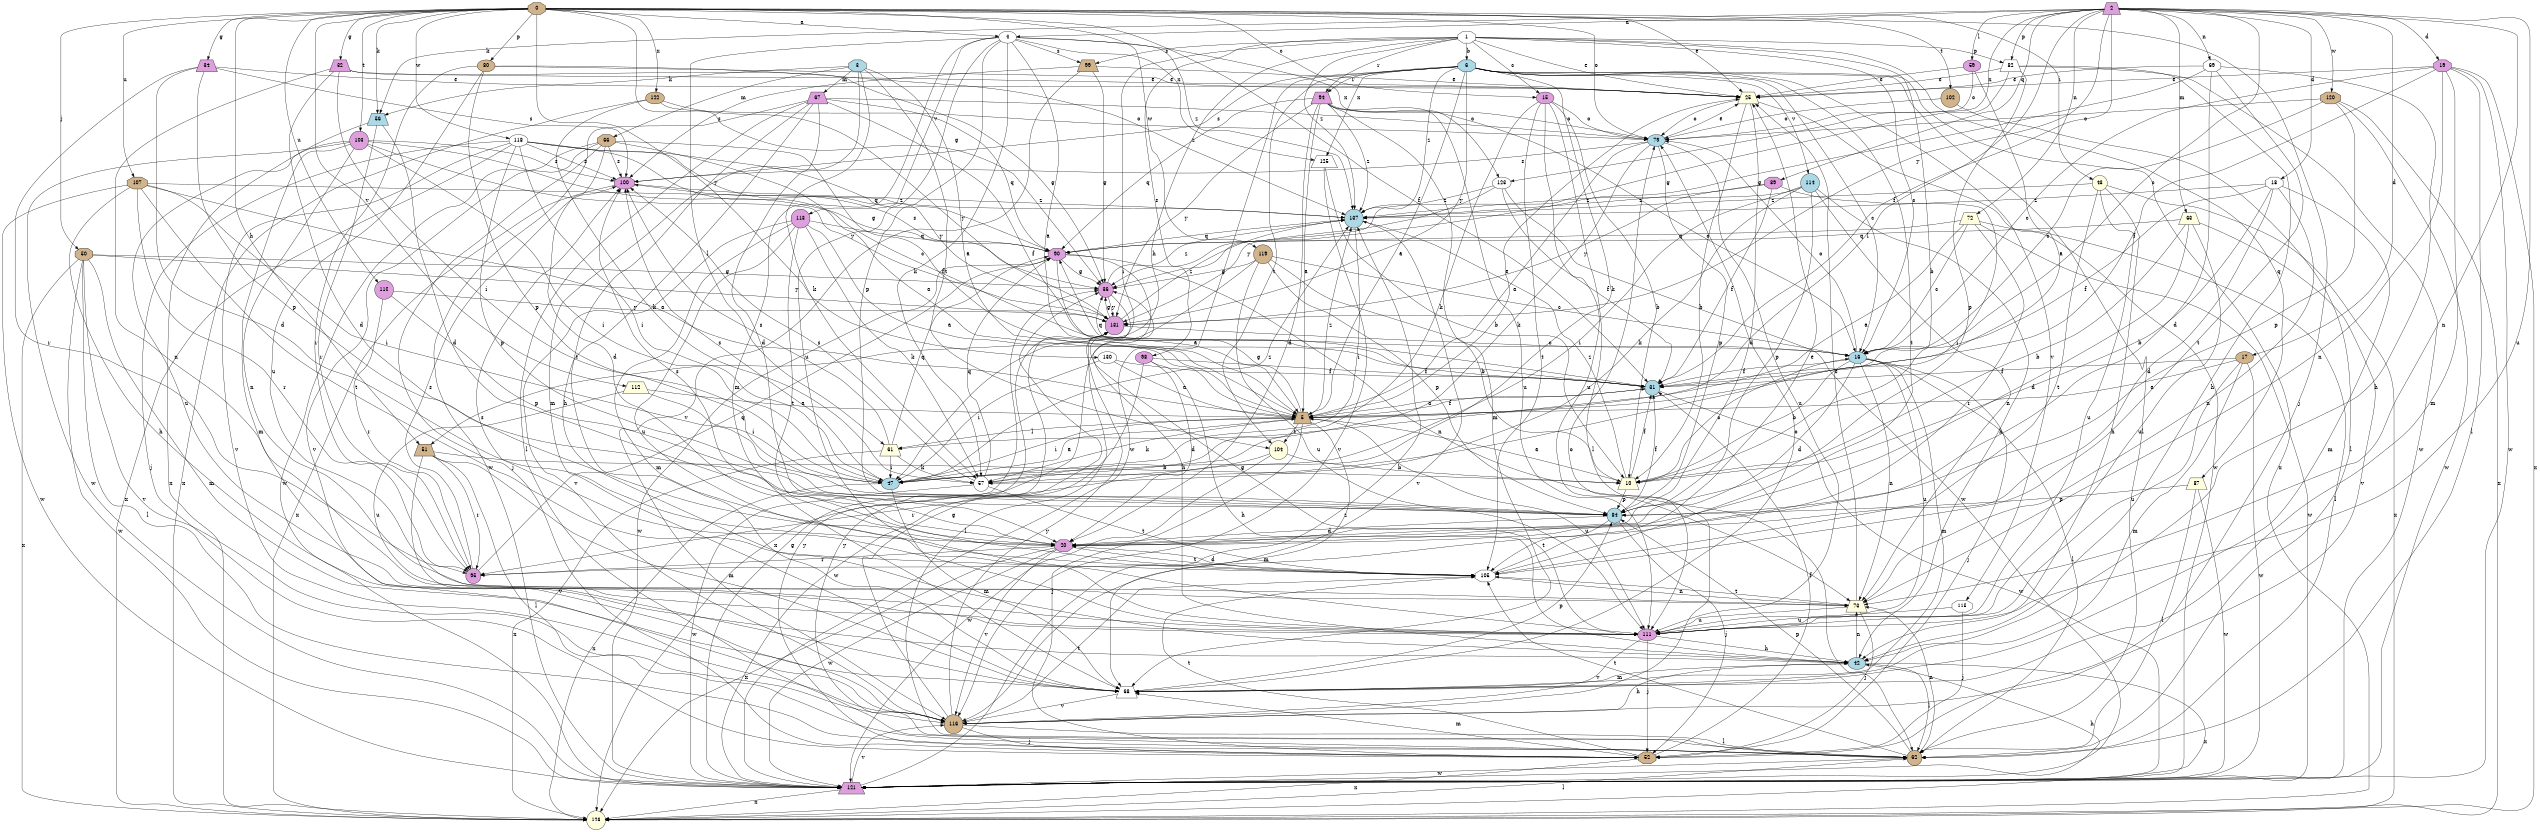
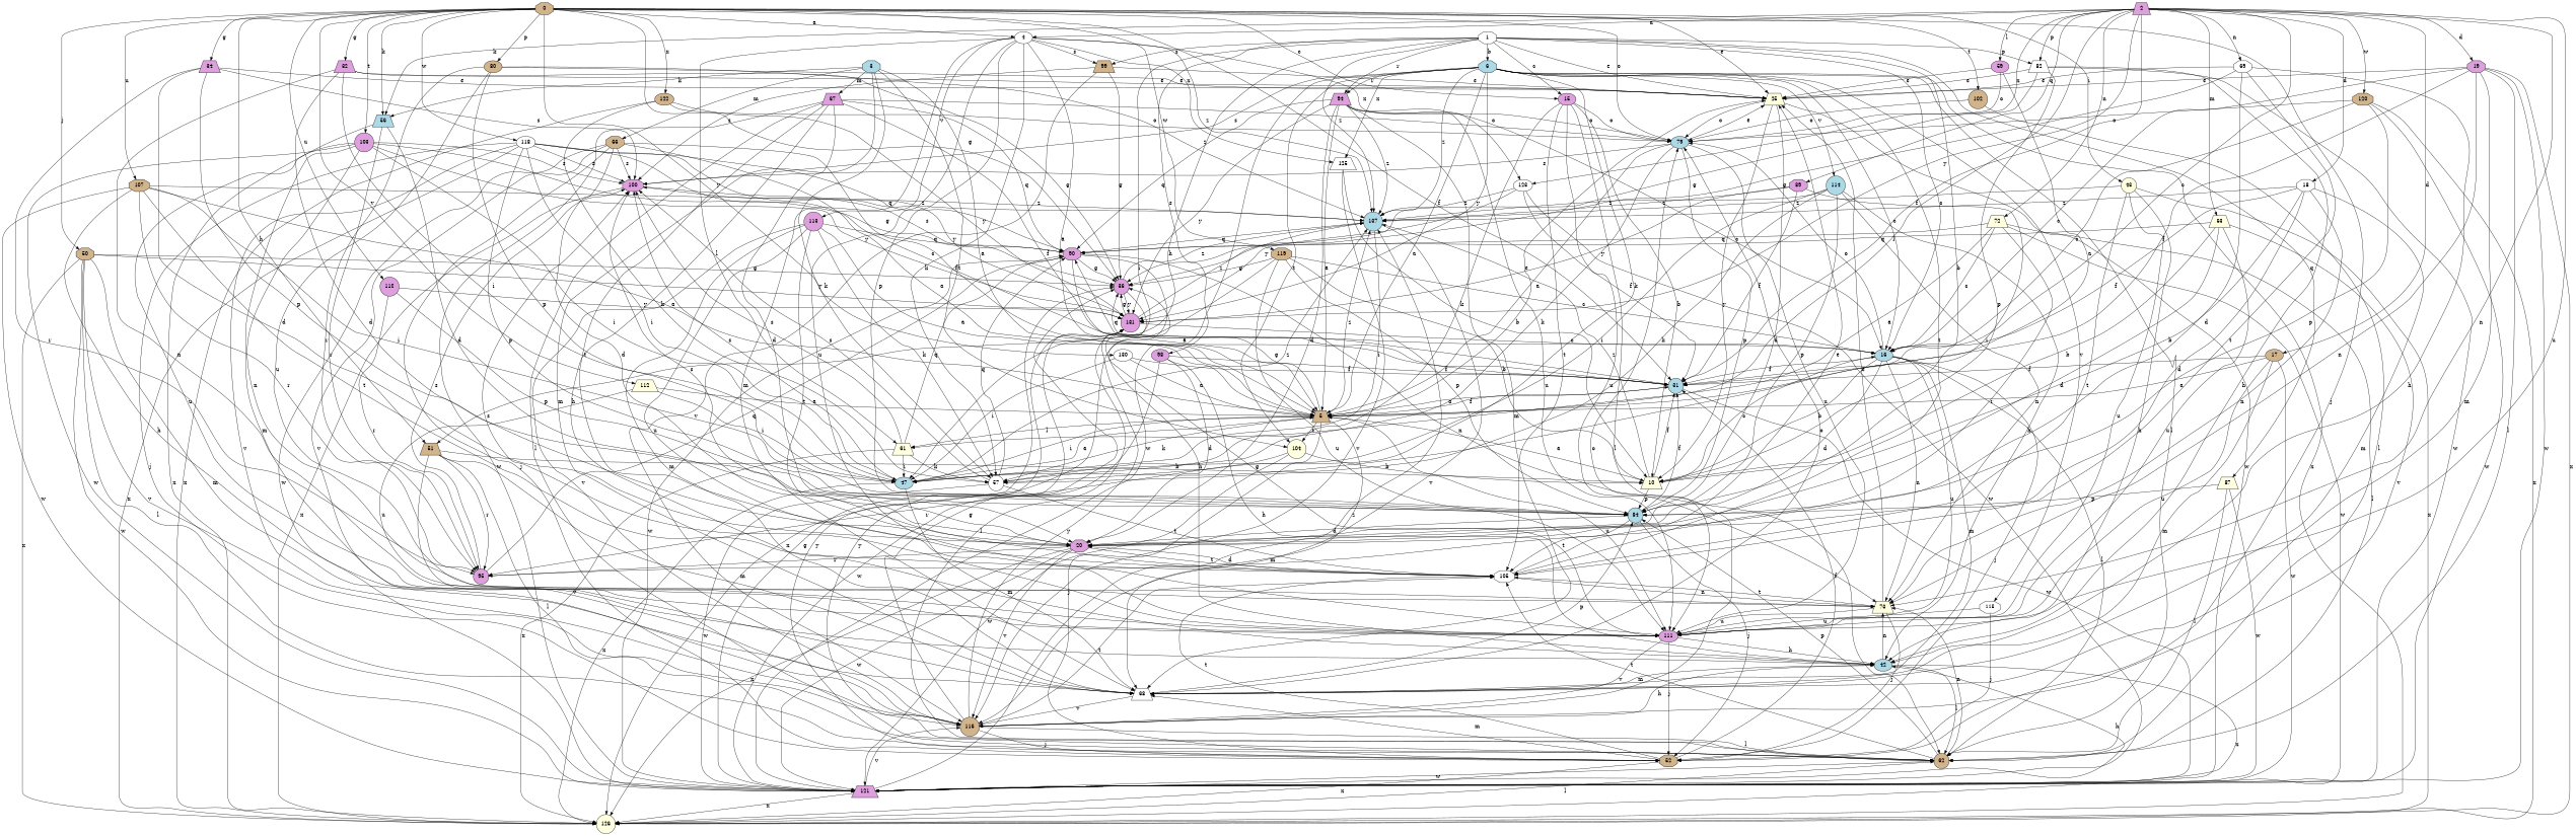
  strict digraph {
    node [fillcolor=plum shape=trapezium style=filled]
    0 [fillcolor=tan shape=octagon]
    4 [fillcolor=white shape=ellipse]
    15 [shape=ellipse]
    25 [fillcolor=lightyellow]
    31 [fillcolor=lightblue shape=circle]
    32
    34
    36 [shape=circle]
    n9 [fillcolor=tan label=51]
    43 [fillcolor=lightyellow shape=circle]
    50 [fillcolor=tan shape=octagon]
    52 [fillcolor=tan shape=octagon]
    56 [fillcolor=lightblue]
    79 [fillcolor=lightblue shape=ellipse]
    80 [fillcolor=tan shape=ellipse]
    102 [fillcolor=tan shape=circle]
    103 [shape=circle]
    107 [fillcolor=tan shape=octagon]
    110 [shape=circle]
    112 [fillcolor=lightyellow]
    118 [fillcolor=white shape=ellipse]
-   119 [fillcolor=tan shape=circle]
+   119 [fillcolor=tan shape=octagon]
    122 [fillcolor=tan shape=ellipse]
    130 [fillcolor=white shape=ellipse]
    99 [fillcolor=tan]
    137 [fillcolor=lightblue shape=circle]
    61 [fillcolor=lightyellow]
    111 [shape=ellipse]
    123 [fillcolor=white shape=ellipse]
    5 [fillcolor=tan]
    57 [fillcolor=white shape=circle]
    68 [fillcolor=white]
    84 [fillcolor=lightblue shape=circle]
    113 [shape=circle]
    125 [fillcolor=white]
    10 [fillcolor=lightyellow]
    62 [fillcolor=tan shape=circle]
    105 [fillcolor=white shape=octagon]
    121
    20 [shape=octagon]
    90 [shape=octagon]
    47 [fillcolor=lightblue shape=ellipse]
    73 [fillcolor=lightyellow]
    100 [shape=octagon]
    95 [shape=circle]
    131 [shape=circle]
    116 [fillcolor=tan shape=circle]
    126 [fillcolor=lightyellow shape=circle]
    42 [fillcolor=lightblue shape=ellipse]
    16 [fillcolor=lightblue shape=ellipse]
    1 [fillcolor=white shape=octagon]
    6 [fillcolor=lightblue shape=octagon]
    82 [fillcolor=white]
    87 [fillcolor=lightyellow]
    94
    98 [shape=ellipse]
    104 [fillcolor=lightyellow shape=circle]
    114 [fillcolor=lightblue shape=circle]
    115 [fillcolor=white shape=octagon]
    2
    17 [fillcolor=tan shape=ellipse]
    18 [fillcolor=white shape=octagon]
    19 [shape=octagon]
    59 [shape=ellipse]
    63 [fillcolor=lightyellow]
    69 [fillcolor=white shape=octagon]
    72 [fillcolor=lightyellow]
    89 [shape=octagon]
    120 [fillcolor=tan shape=octagon]
    3 [fillcolor=lightblue shape=octagon]
    66 [fillcolor=tan shape=octagon]
    67
    0 -> 4 [label=a]
    0 -> 15 [label=c]
    0 -> 25 [label=e]
    0 -> 31 [label=f]
    0 -> 32 [label=g]
    0 -> 34 [label=g]
    0 -> 36 [label=g]
    0 -> n9 [label=h]
    0 -> 43 [label=i]
    0 -> 50 [label=j]
    0 -> 52 [label=j]
    0 -> 56 [label=k]
    0 -> 79 [label=o]
    0 -> 80 [label=p]
    0 -> 102 [label=t]
    0 -> 103 [label=t]
    0 -> 107 [label=u]
    0 -> 110 [label=u]
    0 -> 112 [label=v]
    0 -> 118 [label=w]
    0 -> 119 [label=w]
    0 -> 122 [label=x]
    0 -> 130 [label=y]
    4 -> 99 [label=s]
    4 -> 137 [label=z]
    4 -> 61 [label=l]
    4 -> 111 [label=u]
    4 -> 123 [label=x]
    4 -> 5 [label=a]
    4 -> 57 [label=k]
    4 -> 68 [label=m]
    4 -> 84 [label=p]
    4 -> 113 [label=v]
    4 -> 125 [label=x]
    15 -> 79 [label=o]
    15 -> 111 [label=u]
    15 -> 57 [label=k]
    15 -> 10 [label=b]
    15 -> 62 [label=l]
    15 -> 105 [label=t]
    25 -> 79 [label=o]
-   25 -> 10 [label=b]
+   25 -> 10 [label=y]
    25 -> 121 [label=w]
    25 -> 20 [label=d]
    31 -> 5 [label=a]
    31 -> 121 [label=w]
    31 -> 90 [label=q]
    32 -> 25 [label=e]
    32 -> 36 [label=g]
    32 -> 20 [label=d]
    32 -> 47 [label=i]
    32 -> 73 [label=n]
    34 -> 25 [label=e]
    34 -> 84 [label=p]
    34 -> 20 [label=d]
    34 -> 100 [label=s]
    34 -> 95 [label=r]
    36 -> 137 [label=z]
    36 -> 62 [label=l]
    36 -> 131 [label=y]
    n9 -> 68 [label=m]
    n9 -> 10 [label=b]
    n9 -> 62 [label=l]
    n9 -> 95 [label=r]
    n9 -> 116 [label=v]
    43 -> 137 [label=z]
    43 -> 111 [label=u]
    43 -> 105 [label=t]
    43 -> 126 [label=x]
    43 -> 42 [label=h]
    50 -> 36 [label=g]
    50 -> 68 [label=m]
    50 -> 62 [label=l]
    50 -> 121 [label=w]
    50 -> 131 [label=y]
    50 -> 116 [label=v]
    50 -> 126 [label=x]
    52 -> 31 [label=f]
    52 -> 68 [label=m]
    52 -> 105 [label=t]
    52 -> 131 [label=y]
    52 -> 126 [label=x]
    56 -> 20 [label=d]
    56 -> 95 [label=r]
    56 -> 126 [label=x]
    79 -> 25 [label=e]
    79 -> 111 [label=u]
    79 -> 5 [label=a]
    79 -> 57 [label=k]
    79 -> 84 [label=p]
    79 -> 100 [label=s]
    80 -> 25 [label=e]
    80 -> 137 [label=z]
    80 -> 111 [label=u]
    80 -> 84 [label=p]
    80 -> 95 [label=r]
    102 -> 79 [label=o]
    102 -> 62 [label=l]
    103 -> 36 [label=g]
    103 -> 111 [label=u]
    103 -> 68 [label=m]
    103 -> 121 [label=w]
    103 -> 47 [label=i]
    103 -> 73 [label=n]
    103 -> 100 [label=s]
    103 -> 131 [label=y]
    107 -> 137 [label=z]
    107 -> 5 [label=a]
    107 -> 105 [label=t]
    107 -> 121 [label=w]
    107 -> 47 [label=i]
    107 -> 95 [label=r]
    107 -> 42 [label=h]
    110 -> 84 [label=p]
    110 -> 95 [label=r]
    110 -> 131 [label=y]
    112 -> 111 [label=u]
    112 -> 5 [label=a]
    112 -> 47 [label=i]
    118 -> 52 [label=j]
    118 -> 84 [label=p]
    118 -> 90 [label=q]
    118 -> 47 [label=i]
    118 -> 100 [label=s]
    118 -> 131 [label=y]
    118 -> 116 [label=v]
    118 -> 126 [label=x]
    118 -> 16 [label=c]
    119 -> 36 [label=g]
    119 -> 111 [label=u]
    119 -> 84 [label=p]
    119 -> 10 [label=b]
    119 -> 126 [label=x]
    119 -> 16 [label=c]
    122 -> 79 [label=o]
    122 -> 57 [label=k]
    122 -> 131 [label=y]
    122 -> 126 [label=x]
    130 -> 31 [label=f]
    130 -> 5 [label=a]
    130 -> 47 [label=i]
    99 -> 25 [label=e]
    99 -> 36 [label=g]
    99 -> 100 [label=s]
    99 -> 116 [label=v]
    137 -> 90 [label=q]
    137 -> 47 [label=i]
    137 -> 116 [label=v]
    61 -> 57 [label=k]
    61 -> 90 [label=q]
    61 -> 47 [label=i]
    61 -> 100 [label=s]
    61 -> 126 [label=x]
    111 -> 36 [label=g]
    111 -> 52 [label=j]
    111 -> 100 [label=s]
    111 -> 116 [label=v]
    111 -> 42 [label=h]
    123 -> 31 [label=f]
    123 -> 137 [label=z]
    123 -> 121 [label=w]
    123 -> 131 [label=y]
    5 -> 25 [label=e]
    5 -> 31 [label=f]
    5 -> 36 [label=g]
    5 -> 52 [label=j]
    5 -> 137 [label=z]
    5 -> 61 [label=l]
    5 -> 111 [label=u]
    5 -> 57 [label=k]
    5 -> 68 [label=m]
    5 -> 47 [label=i]
    5 -> 104 [label=t]
    57 -> 105 [label=t]
    57 -> 121 [label=w]
    57 -> 90 [label=q]
    57 -> 100 [label=s]
    68 -> 79 [label=o]
    68 -> 84 [label=p]
    68 -> 116 [label=v]
    84 -> 31 [label=f]
    84 -> 52 [label=j]
    84 -> 105 [label=t]
    84 -> 20 [label=d]
    113 -> 111 [label=u]
    113 -> 5 [label=a]
    113 -> 57 [label=k]
    113 -> 68 [label=m]
    113 -> 105 [label=t]
    113 -> 90 [label=q]
    113 -> 116 [label=v]
    125 -> 10 [label=b]
    125 -> 116 [label=v]
    10 -> 31 [label=f]
    10 -> 137 [label=z]
    10 -> 5 [label=a]
    10 -> 84 [label=p]
    10 -> 16 [label=c]
    62 -> 84 [label=p]
    62 -> 105 [label=t]
    62 -> 121 [label=w]
    62 -> 73 [label=n]
    62 -> 131 [label=y]
    105 -> 25 [label=e]
    105 -> 20 [label=d]
    105 -> 73 [label=n]
    121 -> 36 [label=g]
    121 -> 137 [label=z]
    121 -> 116 [label=v]
    121 -> 126 [label=x]
    121 -> 42 [label=h]
    20 -> 105 [label=t]
    20 -> 121 [label=w]
    20 -> 100 [label=s]
    20 -> 95 [label=r]
    20 -> 116 [label=v]
    20 -> 126 [label=x]
    90 -> 36 [label=g]
    90 -> 5 [label=a]
    90 -> 121 [label=w]
    90 -> 73 [label=n]
    90 -> 100 [label=s]
    90 -> 42 [label=h]
    47 -> 137 [label=z]
    47 -> 5 [label=a]
    47 -> 68 [label=m]
    47 -> 100 [label=s]
    47 -> 126 [label=x]
    73 -> 25 [label=e]
    73 -> 52 [label=j]
    73 -> 111 [label=u]
    73 -> 105 [label=t]
    100 -> 137 [label=z]
    100 -> 126 [label=x]
    95 -> 90 [label=q]
    95 -> 100 [label=s]
    131 -> 36 [label=g]
    131 -> 137 [label=z]
    131 -> 16 [label=c]
    116 -> 36 [label=g]
    116 -> 52 [label=j]
    116 -> 79 [label=o]
    116 -> 62 [label=l]
    116 -> 105 [label=t]
    116 -> 131 [label=y]
    116 -> 42 [label=h]
    126 -> 62 [label=l]
    42 -> 68 [label=m]
    42 -> 62 [label=l]
    42 -> 73 [label=n]
    42 -> 126 [label=x]
    16 -> 31 [label=f]
    16 -> 52 [label=j]
    16 -> 79 [label=o]
    16 -> 111 [label=u]
    16 -> 68 [label=m]
    16 -> 10 [label=b]
    16 -> 62 [label=l]
    16 -> 20 [label=d]
    16 -> 73 [label=n]
    1 -> 15 [label=c]
    1 -> 25 [label=e]
    1 -> n9 [label=h]
    1 -> 99 [label=s]
    1 -> 137 [label=z]
    1 -> 10 [label=b]
    1 -> 47 [label=i]
    1 -> 16 [label=c]
    1 -> 6 [label=b]
    1 -> 82 [label=p]
    1 -> 87 [label=q]
    1 -> 94 [label=r]
    1 -> 98 [label=s]
    6 -> 137 [label=z]
    6 -> 5 [label=a]
    6 -> 57 [label=k]
    6 -> 125 [label=x]
    6 -> 62 [label=l]
    6 -> 105 [label=t]
    6 -> 121 [label=w]
    6 -> 100 [label=s]
    6 -> 131 [label=y]
    6 -> 126 [label=x]
    6 -> 16 [label=c]
    6 -> 94 [label=r]
    6 -> 104 [label=t]
    6 -> 114 [label=v]
    6 -> 115 [label=v]
    82 -> 25 [label=e]
    82 -> 36 [label=g]
    82 -> 84 [label=p]
    82 -> 121 [label=w]
    82 -> 42 [label=h]
    87 -> 84 [label=p]
    87 -> 62 [label=l]
    87 -> 121 [label=w]
    94 -> 79 [label=o]
    94 -> 137 [label=z]
    94 -> 111 [label=u]
    94 -> 5 [label=a]
    94 -> 68 [label=m]
    94 -> 20 [label=d]
    94 -> 90 [label=q]
    94 -> 131 [label=y]
    94 -> 16 [label=c]
    98 -> 31 [label=f]
    98 -> 121 [label=w]
    98 -> 20 [label=d]
    98 -> 42 [label=h]
    104 -> 10 [label=b]
    104 -> 121 [label=w]
    104 -> 95 [label=r]
    114 -> 137 [label=z]
    114 -> 57 [label=k]
    114 -> 84 [label=p]
    114 -> 47 [label=i]
    114 -> 73 [label=n]
    114 -> 42 [label=h]
    115 -> 52 [label=j]
    115 -> 111 [label=u]
    2 -> 4 [label=a]
    2 -> 31 [label=f]
    2 -> 56 [label=k]
    2 -> 61 [label=l]
    2 -> 111 [label=u]
    2 -> 123 [label=x]
    2 -> 73 [label=n]
    2 -> 131 [label=y]
    2 -> 16 [label=c]
    2 -> 82 [label=p]
    2 -> 17 [label=d]
    2 -> 18 [label=d]
    2 -> 19 [label=d]
    2 -> 59 [label=l]
    2 -> 63 [label=m]
    2 -> 69 [label=n]
    2 -> 72 [label=n]
    2 -> 89 [label=q]
    2 -> 120 [label=w]
    17 -> 31 [label=f]
    17 -> 111 [label=u]
    17 -> 5 [label=a]
    17 -> 68 [label=m]
    17 -> 121 [label=w]
    18 -> 31 [label=f]
    18 -> 137 [label=z]
    18 -> 68 [label=m]
    18 -> 10 [label=b]
    18 -> 20 [label=d]
    18 -> 73 [label=n]
    19 -> 25 [label=e]
    19 -> 31 [label=f]
    19 -> 68 [label=m]
    19 -> 62 [label=l]
    19 -> 121 [label=w]
    19 -> 73 [label=n]
    19 -> 126 [label=x]
    19 -> 16 [label=c]
    59 -> 25 [label=e]
    59 -> 79 [label=o]
    59 -> 5 [label=a]
    63 -> 111 [label=u]
    63 -> 10 [label=b]
    63 -> 20 [label=d]
    63 -> 90 [label=q]
    63 -> 116 [label=v]
    69 -> 25 [label=e]
    69 -> 36 [label=g]
    69 -> 105 [label=t]
    69 -> 20 [label=d]
    69 -> 42 [label=h]
    72 -> 5 [label=a]
    72 -> 62 [label=l]
    72 -> 121 [label=w]
    72 -> 90 [label=q]
    72 -> 95 [label=r]
    72 -> 16 [label=c]
    89 -> 31 [label=f]
    89 -> 137 [label=z]
    89 -> 47 [label=i]
    89 -> 131 [label=y]
    120 -> 79 [label=o]
    120 -> 84 [label=p]
    120 -> 121 [label=w]
    120 -> 126 [label=x]
    120 -> 16 [label=c]
    3 -> 56 [label=k]
    3 -> 5 [label=a]
    3 -> 57 [label=k]
    3 -> 68 [label=m]
    3 -> 104 [label=t]
    3 -> 66 [label=m]
    3 -> 67 [label=m]
    66 -> 31 [label=f]
    66 -> 52 [label=j]
    66 -> 5 [label=a]
    66 -> 121 [label=w]
    66 -> 20 [label=d]
    66 -> 100 [label=s]
    66 -> 116 [label=v]
    67 -> 31 [label=f]
    67 -> 79 [label=o]
    67 -> 62 [label=l]
    67 -> 105 [label=t]
    67 -> 121 [label=w]
    67 -> 20 [label=d]
    67 -> 90 [label=q]
    67 -> 42 [label=h]
  }
